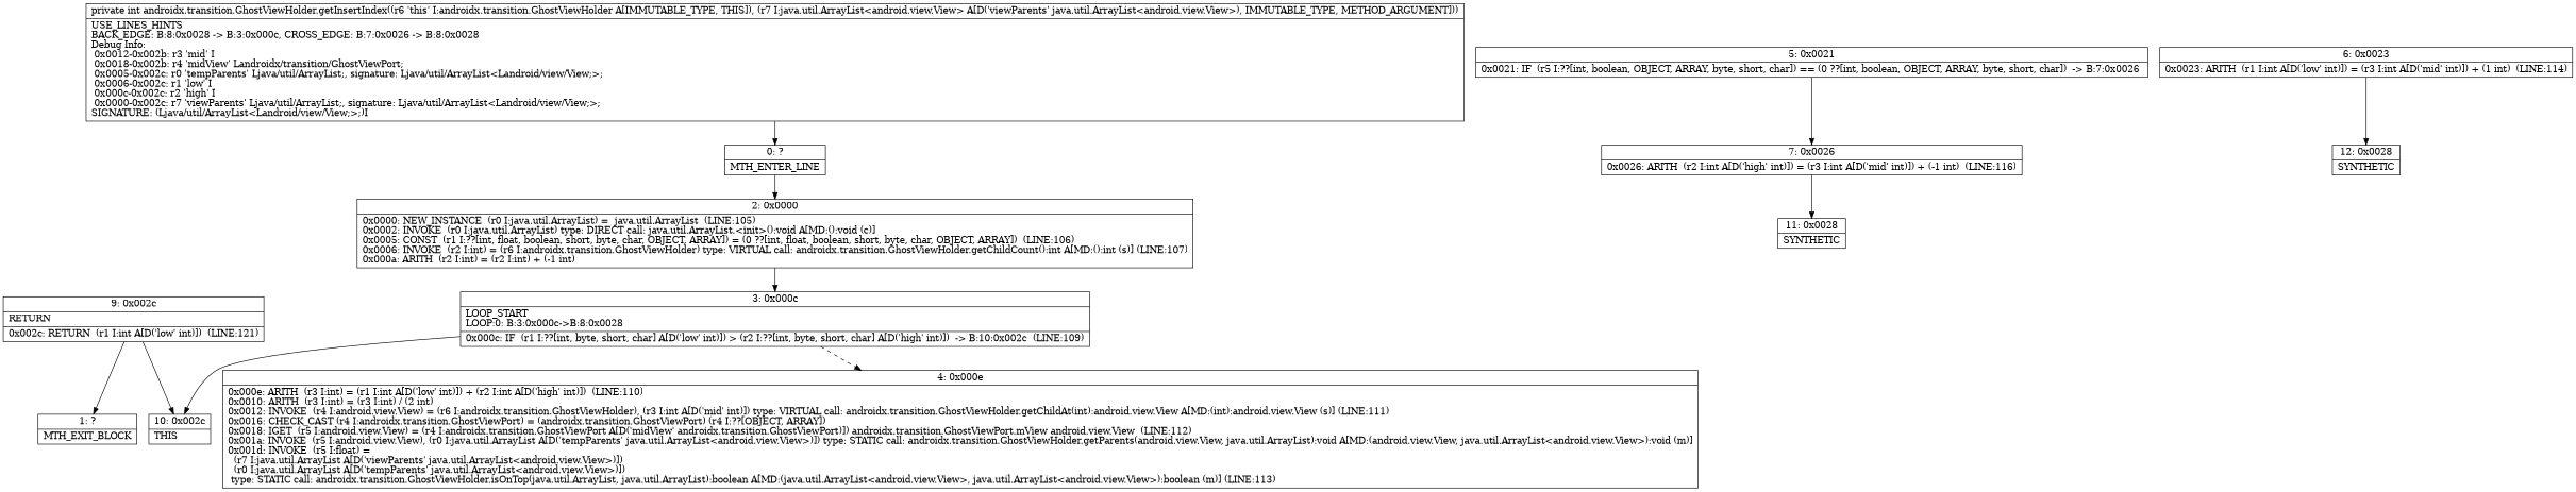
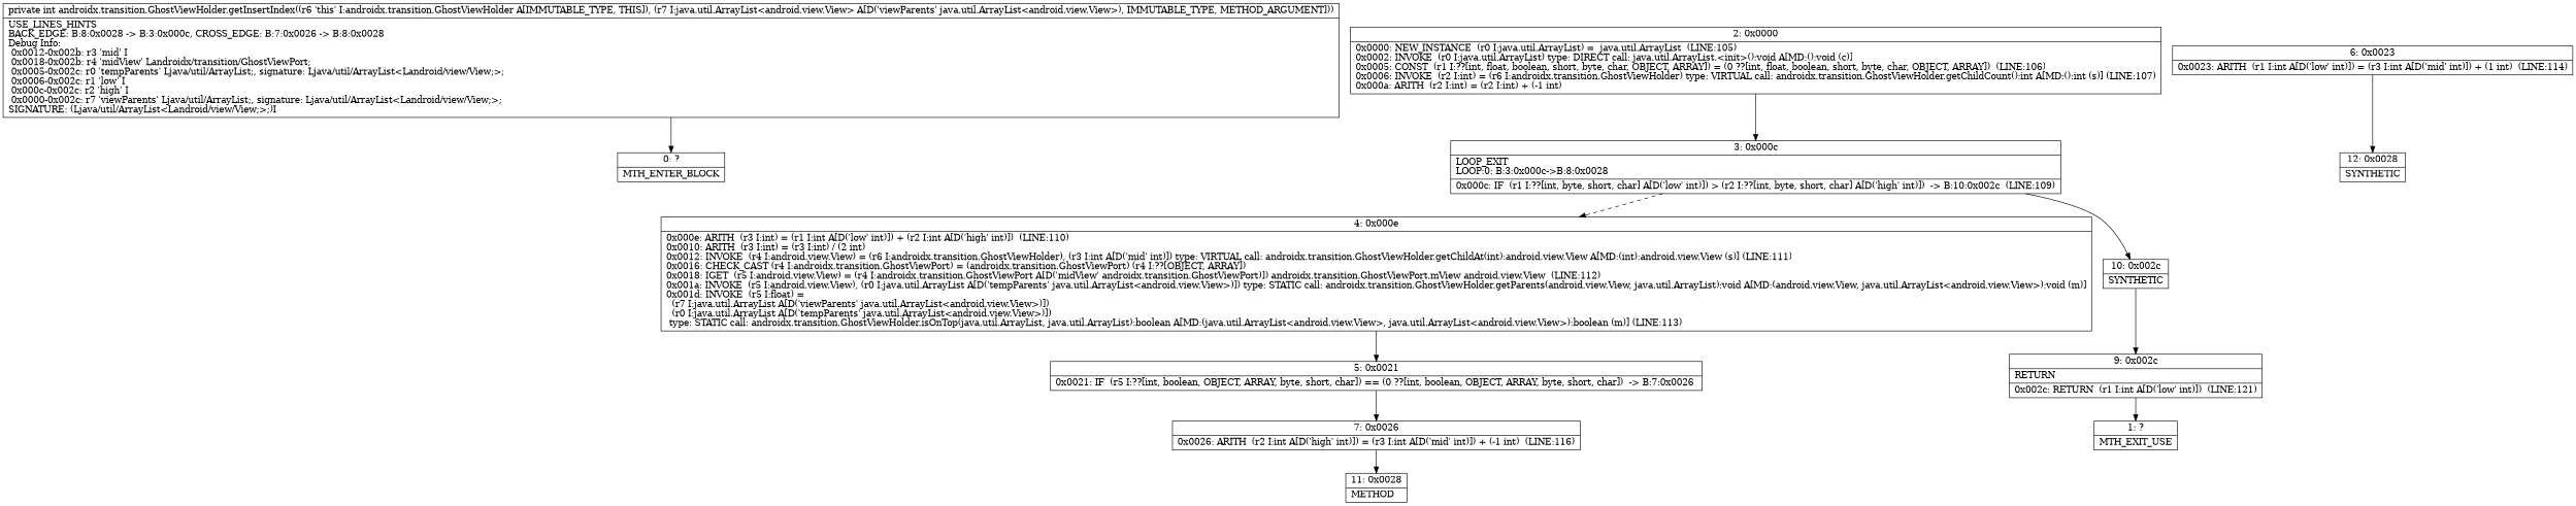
  digraph {
    node [shape=record]
-   n1 [label="{0\:\ ?|MTH_ENTER_LINE\l}"]
+   n1 [label="{0\:\ ?|MTH_ENTER_BLOCK\l}"]
    n2 [label="{2\:\ 0x0000|0x0000: NEW_INSTANCE  (r0 I:java.util.ArrayList) =  java.util.ArrayList  (LINE:105)\l0x0002: INVOKE  (r0 I:java.util.ArrayList) type: DIRECT call: java.util.ArrayList.\<init\>():void A[MD:():void (c)]\l0x0005: CONST  (r1 I:??[int, float, boolean, short, byte, char, OBJECT, ARRAY]) = (0 ??[int, float, boolean, short, byte, char, OBJECT, ARRAY])  (LINE:106)\l0x0006: INVOKE  (r2 I:int) = (r6 I:androidx.transition.GhostViewHolder) type: VIRTUAL call: androidx.transition.GhostViewHolder.getChildCount():int A[MD:():int (s)] (LINE:107)\l0x000a: ARITH  (r2 I:int) = (r2 I:int) + (\-1 int) \l}"]
-   n3 [label="{3\:\ 0x000c|LOOP_START\lLOOP:0: B:3:0x000c\-\>B:8:0x0028\l|0x000c: IF  (r1 I:??[int, byte, short, char] A[D('low' int)]) \> (r2 I:??[int, byte, short, char] A[D('high' int)])  \-\> B:10:0x002c  (LINE:109)\l}"]
+   n3 [label="{3\:\ 0x000c|LOOP_EXIT\lLOOP:0: B:3:0x000c\-\>B:8:0x0028\l|0x000c: IF  (r1 I:??[int, byte, short, char] A[D('low' int)]) \> (r2 I:??[int, byte, short, char] A[D('high' int)])  \-\> B:10:0x002c  (LINE:109)\l}"]
    n4 [label="{4\:\ 0x000e|0x000e: ARITH  (r3 I:int) = (r1 I:int A[D('low' int)]) + (r2 I:int A[D('high' int)])  (LINE:110)\l0x0010: ARITH  (r3 I:int) = (r3 I:int) \/ (2 int) \l0x0012: INVOKE  (r4 I:android.view.View) = (r6 I:androidx.transition.GhostViewHolder), (r3 I:int A[D('mid' int)]) type: VIRTUAL call: androidx.transition.GhostViewHolder.getChildAt(int):android.view.View A[MD:(int):android.view.View (s)] (LINE:111)\l0x0016: CHECK_CAST (r4 I:androidx.transition.GhostViewPort) = (androidx.transition.GhostViewPort) (r4 I:??[OBJECT, ARRAY]) \l0x0018: IGET  (r5 I:android.view.View) = (r4 I:androidx.transition.GhostViewPort A[D('midView' androidx.transition.GhostViewPort)]) androidx.transition.GhostViewPort.mView android.view.View  (LINE:112)\l0x001a: INVOKE  (r5 I:android.view.View), (r0 I:java.util.ArrayList A[D('tempParents' java.util.ArrayList\<android.view.View\>)]) type: STATIC call: androidx.transition.GhostViewHolder.getParents(android.view.View, java.util.ArrayList):void A[MD:(android.view.View, java.util.ArrayList\<android.view.View\>):void (m)]\l0x001d: INVOKE  (r5 I:float) = \l  (r7 I:java.util.ArrayList A[D('viewParents' java.util.ArrayList\<android.view.View\>)])\l  (r0 I:java.util.ArrayList A[D('tempParents' java.util.ArrayList\<android.view.View\>)])\l type: STATIC call: androidx.transition.GhostViewHolder.isOnTop(java.util.ArrayList, java.util.ArrayList):boolean A[MD:(java.util.ArrayList\<android.view.View\>, java.util.ArrayList\<android.view.View\>):boolean (m)] (LINE:113)\l}"]
-   n5 [label="{10\:\ 0x002c|THIS\l}"]
+   n5 [label="{10\:\ 0x002c|SYNTHETIC\l}"]
    n6 [label="{5\:\ 0x0021|0x0021: IF  (r5 I:??[int, boolean, OBJECT, ARRAY, byte, short, char]) == (0 ??[int, boolean, OBJECT, ARRAY, byte, short, char])  \-\> B:7:0x0026 \l}"]
    n7 [label="{9\:\ 0x002c|RETURN\l|0x002c: RETURN  (r1 I:int A[D('low' int)])  (LINE:121)\l}"]
    n8 [label="{7\:\ 0x0026|0x0026: ARITH  (r2 I:int A[D('high' int)]) = (r3 I:int A[D('mid' int)]) + (\-1 int)  (LINE:116)\l}"]
    n9 [label="{6\:\ 0x0023|0x0023: ARITH  (r1 I:int A[D('low' int)]) = (r3 I:int A[D('mid' int)]) + (1 int)  (LINE:114)\l}"]
    n10 [label="{12\:\ 0x0028|SYNTHETIC\l}"]
-   n11 [label="{11\:\ 0x0028|SYNTHETIC\l}"]
-   n12 [label="{1\:\ ?|MTH_EXIT_BLOCK\l}"]
+   n11 [label="{11\:\ 0x0028|METHOD\l}"]
+   n12 [label="{1\:\ ?|MTH_EXIT_USE\l}"]
    n13 [label="{private int androidx.transition.GhostViewHolder.getInsertIndex((r6 'this' I:androidx.transition.GhostViewHolder A[IMMUTABLE_TYPE, THIS]), (r7 I:java.util.ArrayList\<android.view.View\> A[D('viewParents' java.util.ArrayList\<android.view.View\>), IMMUTABLE_TYPE, METHOD_ARGUMENT]))  | USE_LINES_HINTS\lBACK_EDGE: B:8:0x0028 \-\> B:3:0x000c, CROSS_EDGE: B:7:0x0026 \-\> B:8:0x0028\lDebug Info:\l  0x0012\-0x002b: r3 'mid' I\l  0x0018\-0x002b: r4 'midView' Landroidx\/transition\/GhostViewPort;\l  0x0005\-0x002c: r0 'tempParents' Ljava\/util\/ArrayList;, signature: Ljava\/util\/ArrayList\<Landroid\/view\/View;\>;\l  0x0006\-0x002c: r1 'low' I\l  0x000c\-0x002c: r2 'high' I\l  0x0000\-0x002c: r7 'viewParents' Ljava\/util\/ArrayList;, signature: Ljava\/util\/ArrayList\<Landroid\/view\/View;\>;\lSIGNATURE: (Ljava\/util\/ArrayList\<Landroid\/view\/View;\>;)I\l}"]
-   n1 -> n2
    n2 -> n3
    n3 -> n4 [style=dashed]
    n3 -> n5
-   n7 -> n5
+   n4 -> n6
+   n5 -> n7
    n6 -> n8
    n7 -> n12
    n8 -> n11
    n9 -> n10
    n13 -> n1
  }
